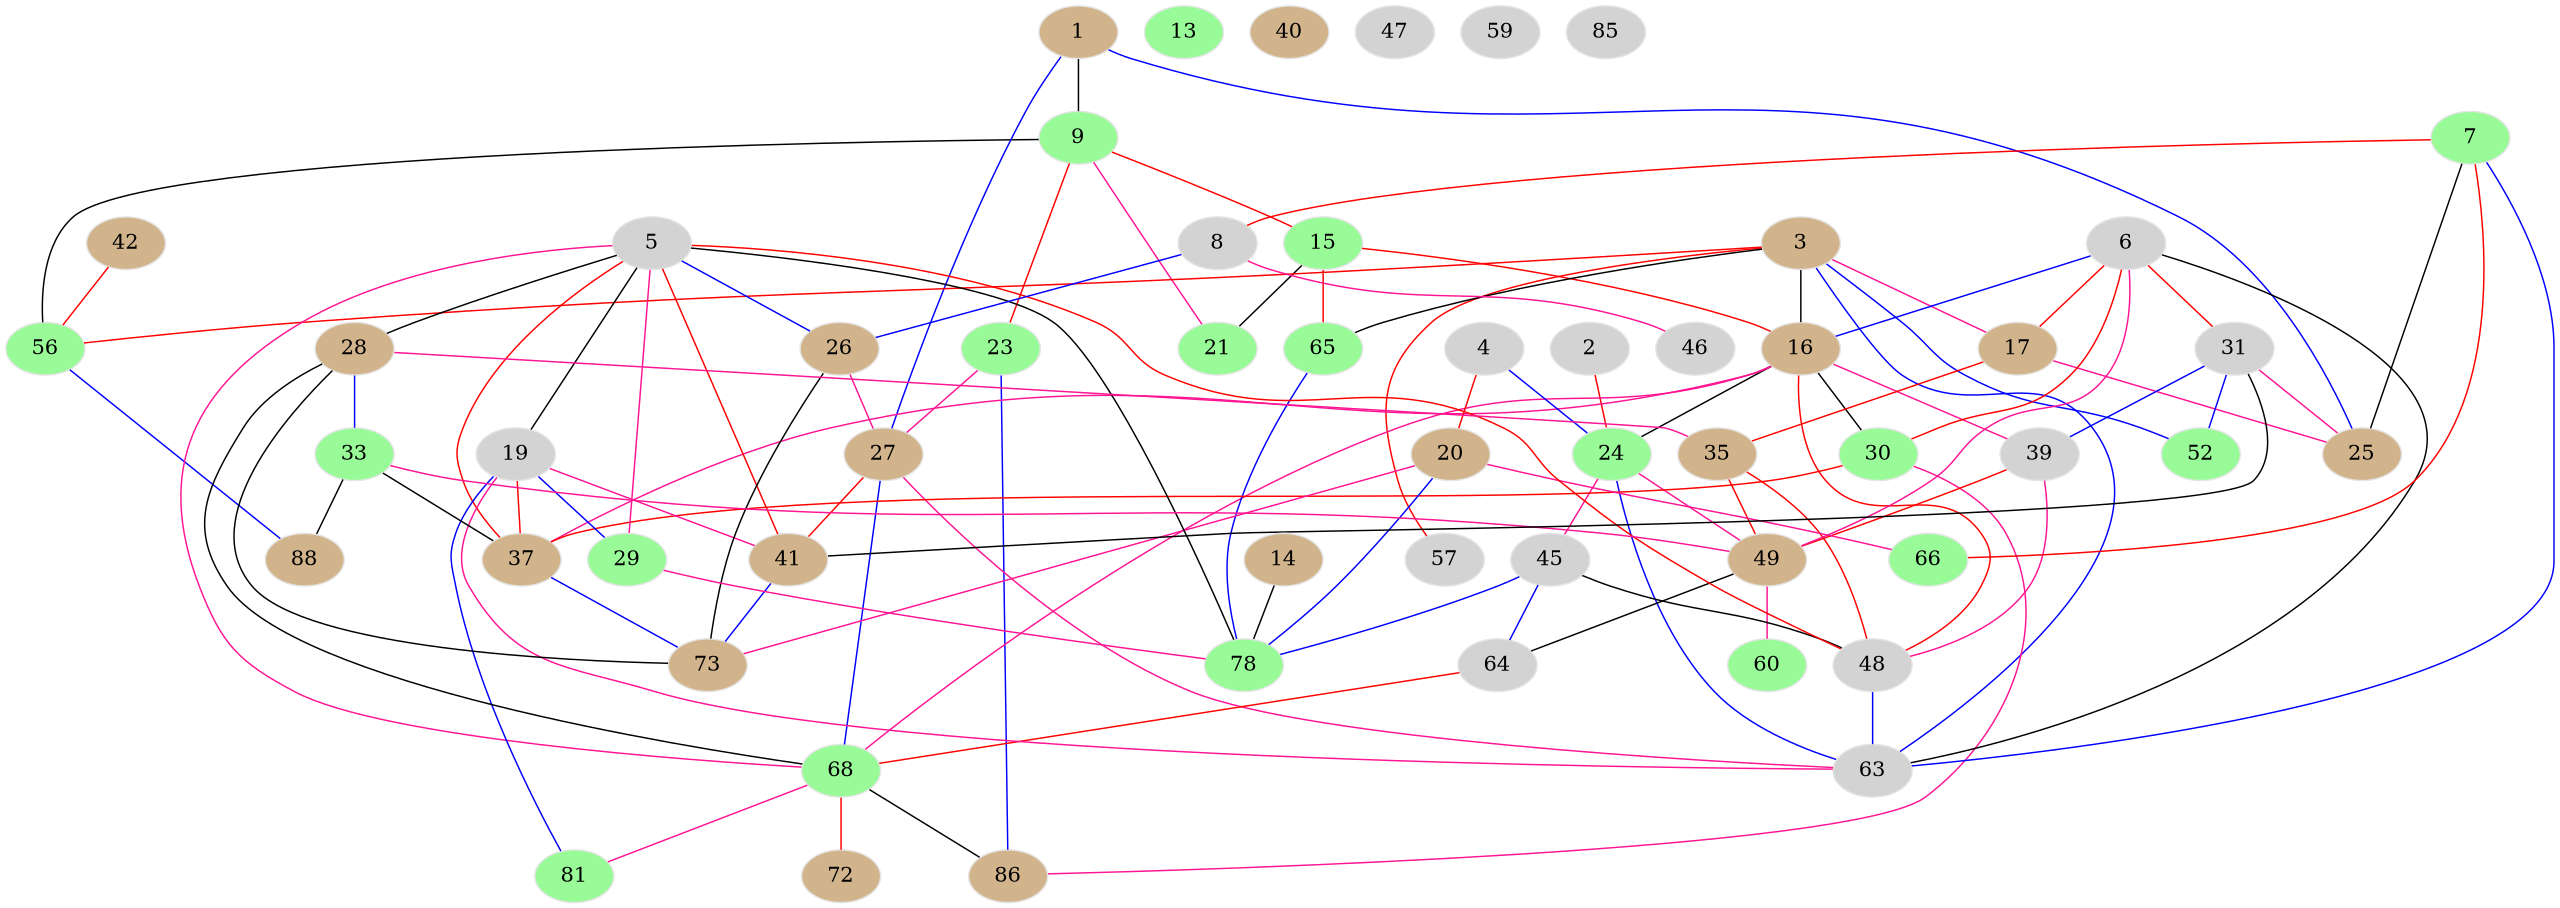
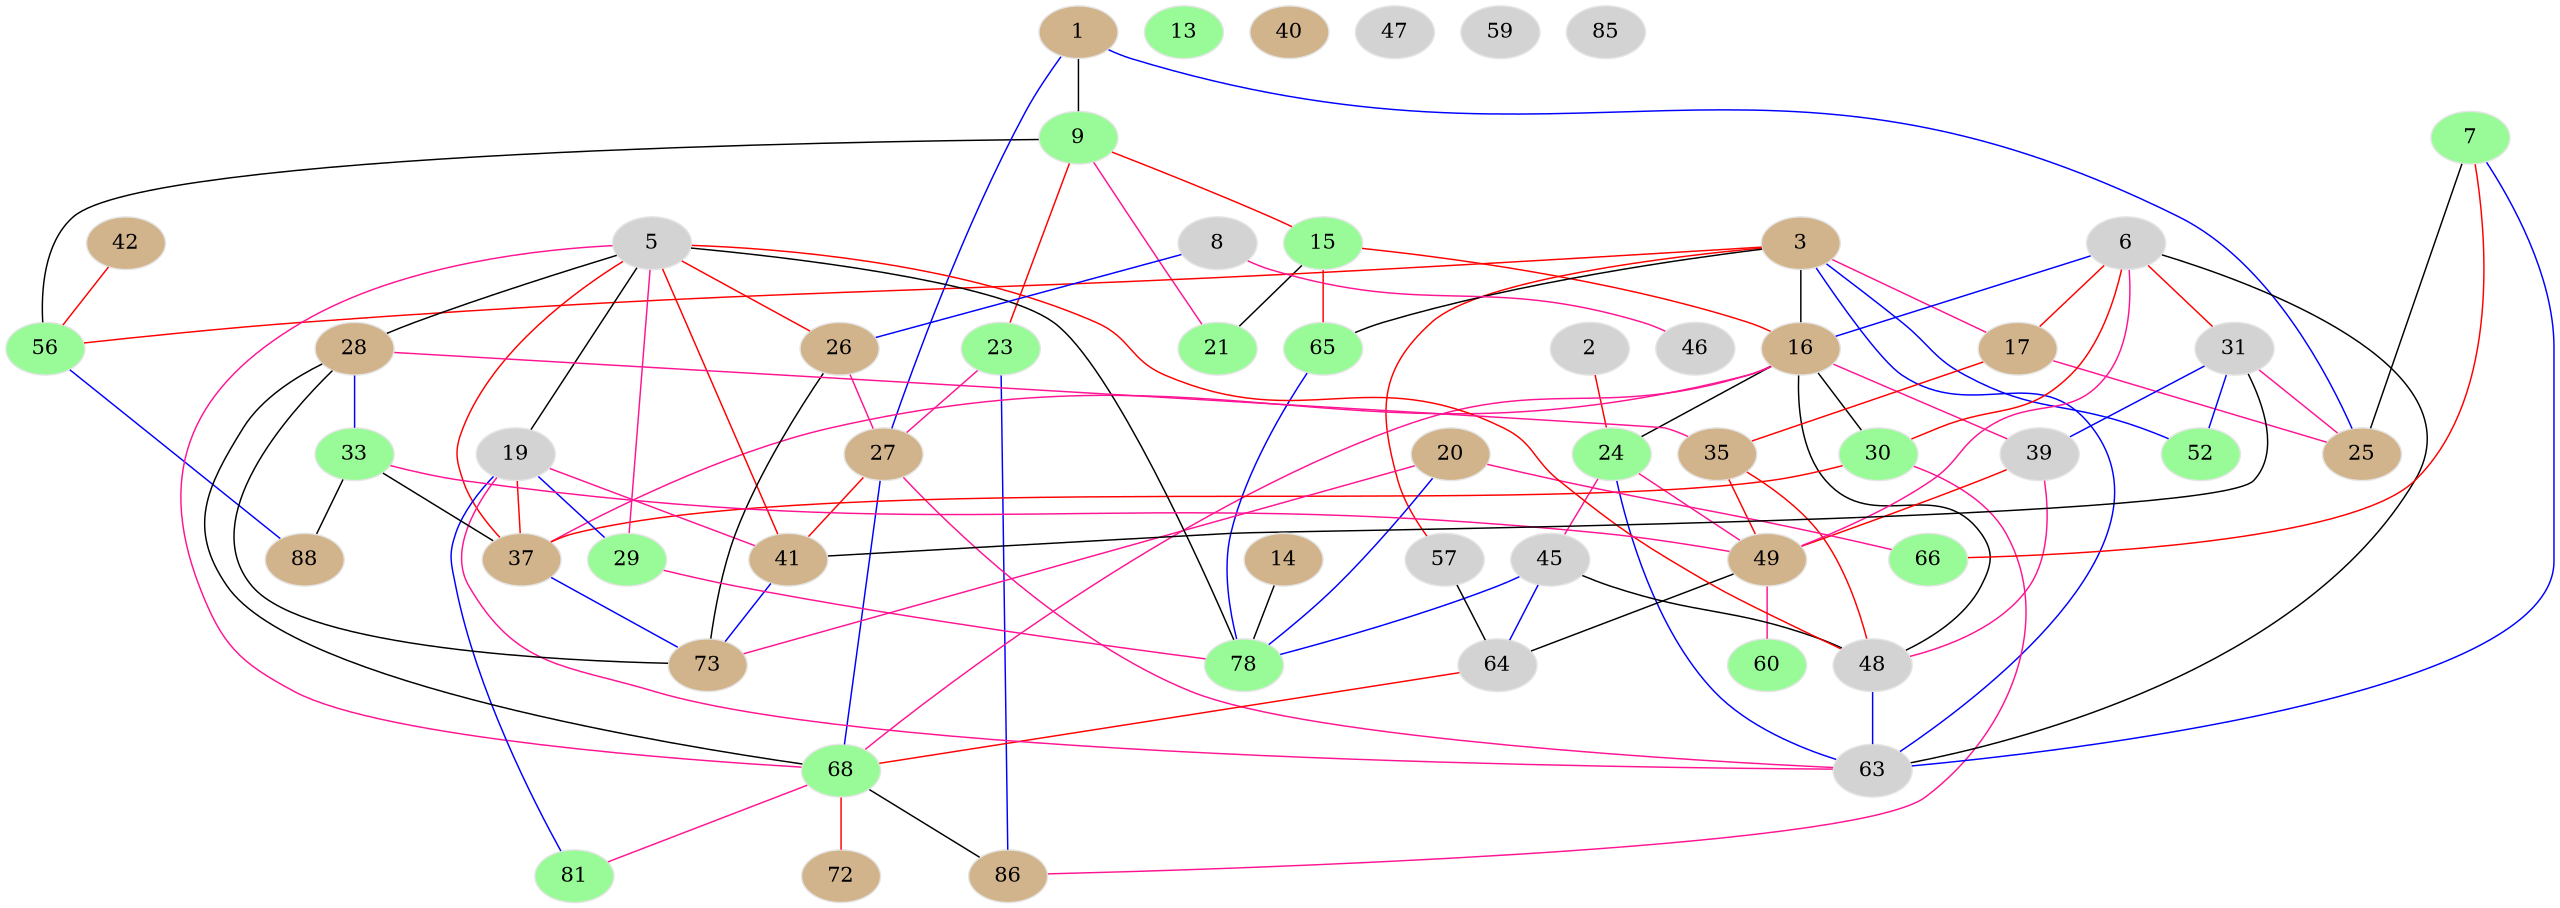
  graph {
    node [color=gray90 fillcolor=tan style=filled]
    edge [color=red]
    9 [fillcolor=palegreen super="+32"]
    56 [fillcolor=palegreen]
    15 [fillcolor=palegreen super="+53"]
    21 [fillcolor=palegreen]
    23 [fillcolor=palegreen super="+74"]
    1
    25
    27 [super="+67"]
    63 [fillcolor=lightgrey super="+69"]
    41 [super="+77"]
    68 [fillcolor=palegreen super="+89"]
    2 [fillcolor=lightgrey super="+38"]
    24 [fillcolor=palegreen super="+36"]
    49 [super="+54"]
    45 [fillcolor=lightgrey super="+50"]
    3 [super="+22"]
    16 [super="+62"]
    17 [super="+34"]
    52 [fillcolor=palegreen super="+61"]
    57 [fillcolor=lightgrey]
    65 [fillcolor=palegreen]
    37 [super="+43"]
    48 [fillcolor=lightgrey super="+51"]
    30 [fillcolor=palegreen super="+84"]
    39 [fillcolor=lightgrey super="+44"]
    35 [super="+75"]
    88
    64 [fillcolor=lightgrey super="+70"]
    78 [fillcolor=palegreen super="+87"]
    20 [super="+80"]
    66 [fillcolor=palegreen]
    73
-   4 [fillcolor=lightgrey]
    5 [fillcolor=lightgrey super="+83"]
    19 [fillcolor=lightgrey super="+55"]
    26 [super="+82"]
    28 [super="+79"]
    29 [fillcolor=palegreen]
    81 [fillcolor=palegreen]
    33 [fillcolor=palegreen super="+76"]
    86
    72
    6 [fillcolor=lightgrey super="+11"]
    31 [fillcolor=lightgrey super="+71"]
    60 [fillcolor=palegreen]
    7 [fillcolor=palegreen super="+12"]
    8 [fillcolor=lightgrey super="+10"]
    46 [fillcolor=lightgrey]
    13 [fillcolor=palegreen]
    14
    40
    42
    47 [fillcolor=lightgrey super="+58"]
    59 [fillcolor=lightgrey]
    85 [fillcolor=lightgrey]
    9 -- 56 [color=black]
    9 -- 15
    9 -- 21 [color=deeppink]
    9 -- 23
    56 -- 88 [color=blue]
    15 -- 21 [color=black]
    15 -- 16
    15 -- 65
    23 -- 27 [color=deeppink]
    23 -- 86 [color=blue]
    1 -- 9 [color=black]
    1 -- 25 [color=blue]
    1 -- 27 [color=blue]
    27 -- 63 [color=deeppink]
    27 -- 41
    27 -- 68 [color=blue]
    41 -- 73 [color=blue]
    68 -- 81 [color=deeppink]
    68 -- 86 [color=black]
    68 -- 72
    2 -- 24
    24 -- 63 [color=blue]
    24 -- 49 [color=deeppink weight=2]
    24 -- 45 [color=deeppink]
    49 -- 64 [color=black]
    49 -- 60 [color=deeppink]
    45 -- 48 [color=black]
    45 -- 64 [color=blue]
    45 -- 78 [color=blue]
    3 -- 56
    3 -- 63 [color=blue]
    3 -- 16 [color=black]
    3 -- 17 [color=deeppink]
    3 -- 52 [color=blue]
    3 -- 57
    3 -- 65 [color=black]
    16 -- 68 [color=deeppink]
    16 -- 24 [color=black]
    16 -- 37 [color=deeppink]
-   16 -- 48
+   16 -- 48 [color=black]
    16 -- 30 [color=black]
    16 -- 39 [color=deeppink]
    17 -- 25 [color=deeppink]
    17 -- 35
+   57 -- 64 [color=black]
    65 -- 78 [color=blue]
    37 -- 73 [color=blue]
    48 -- 63 [color=blue]
    30 -- 37
    30 -- 86 [color=deeppink]
    39 -- 49
    39 -- 48 [color=deeppink]
    35 -- 49
    35 -- 48
    64 -- 68
    20 -- 78 [color=blue]
    20 -- 66 [color=deeppink]
    20 -- 73 [color=deeppink]
-   4 -- 24 [color=blue]
-   4 -- 20
    5 -- 41
    5 -- 68 [color=deeppink]
    5 -- 37
    5 -- 48
    5 -- 78 [color=black]
    5 -- 19 [color=black]
-   5 -- 26 [color=blue]
+   5 -- 26
    5 -- 28 [color=black]
    5 -- 29 [color=deeppink]
    19 -- 63 [color=deeppink]
    19 -- 41 [color=deeppink]
    19 -- 37
    19 -- 29 [color=blue]
    19 -- 81 [color=blue]
    26 -- 27 [color=deeppink]
    26 -- 73 [color=black]
    28 -- 68 [color=black]
    28 -- 35 [color=deeppink]
    28 -- 73 [color=black]
    28 -- 33 [color=blue]
    29 -- 78 [color=deeppink]
    33 -- 49 [color=deeppink]
    33 -- 37 [color=black]
    33 -- 88 [color=black]
    6 -- 63 [color=black]
    6 -- 49 [color=deeppink]
    6 -- 16 [color=blue]
    6 -- 17
    6 -- 30
    6 -- 31
    31 -- 25 [color=deeppink]
    31 -- 41 [color=black]
    31 -- 52 [color=blue]
    31 -- 39 [color=blue]
    7 -- 25 [color=black]
    7 -- 63 [color=blue]
    7 -- 66
-   7 -- 8
    8 -- 26 [color=blue]
    8 -- 46 [color=deeppink]
    14 -- 78 [color=black]
    42 -- 56
  }
